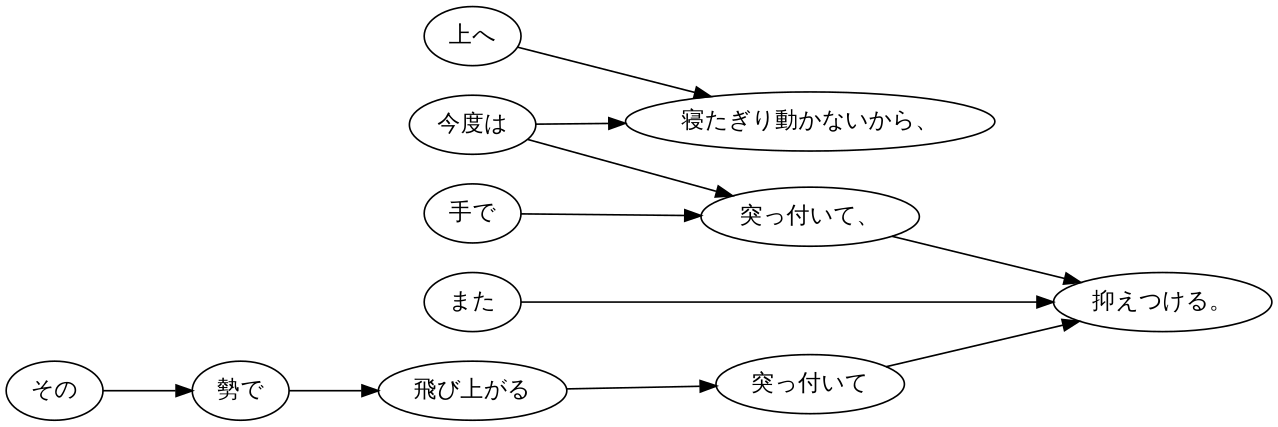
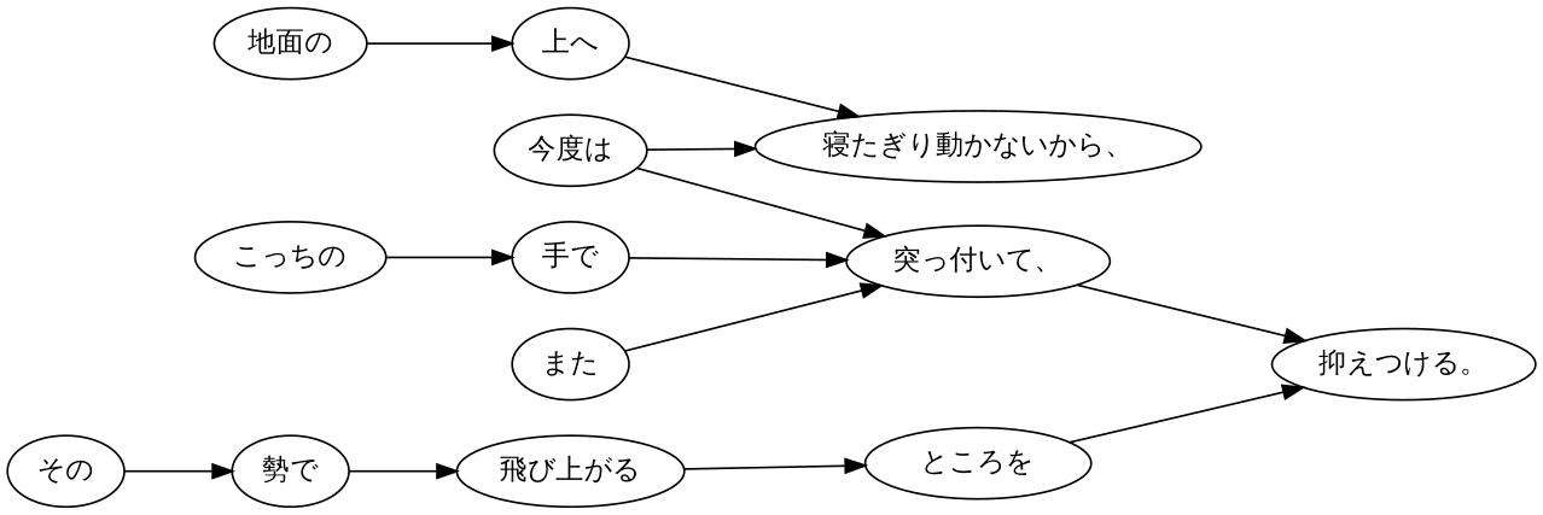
  digraph {
    fontname=Nunito
    rankdir=LR
    node [fontname=Nunito]
    edge [fontname=Nunito]
    n1 [label="今度は"]
    n2 [label="寝たぎり動かないから、"]
    n3 [label="突っ付いて、"]
+   n4 [label="地面の"]
    n5 [label="上へ"]
    n6 [label="抑えつける。"]
+   n7 [label="こっちの"]
    n8 [label="手で"]
    n9 [label="その"]
    n10 [label="勢で"]
    n11 [label="飛び上がる"]
-   n12 [label="突っ付いて"]
+   n12 [label="ところを"]
    n13 [label="また"]
    n1 -> n2
    n1 -> n3
    n3 -> n6
+   n4 -> n5
    n5 -> n2
+   n7 -> n8
    n8 -> n3
    n9 -> n10
    n10 -> n11
    n11 -> n12
    n12 -> n6
-   n13 -> n6
+   n13 -> n3
  }
